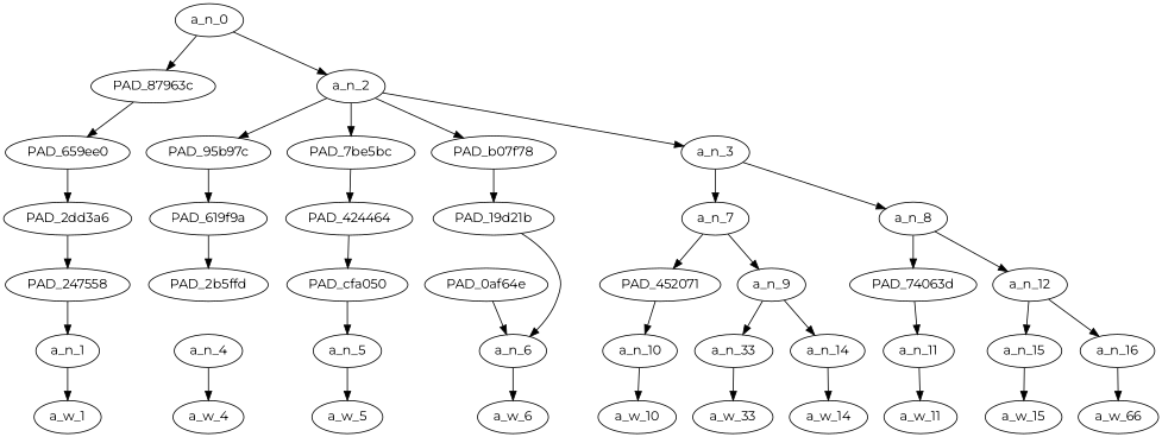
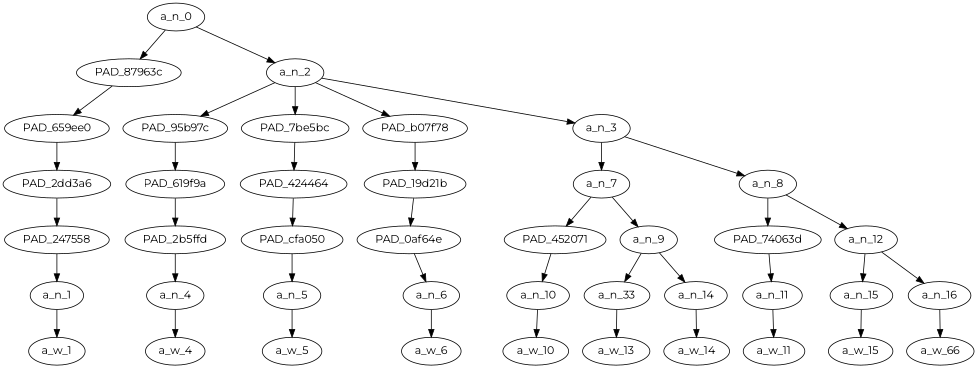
  strict digraph {
    fontname=Montserrat
    node [div_dir=1 fontname=Montserrat index=0 level=1 text_span="[0]" value=0.05883676]
    edge [fontname=Montserrat]
    a_n_0 [level=6 text_span="[0, 1, 2, 3, 4, 5, 6, 7, 8, 9]" value=0.99999999]
    PAD_87963c [level=5]
    a_n_2 [index=1 level=5 text_span="[1, 2, 3, 4, 5, 6, 7, 8, 9]" value=0.94062653]
    PAD_659ee0 [level=4]
    PAD_95b97c [div_dir=-1 index=2 level=4 text_span="[7]" value=0.15892286]
    PAD_7be5bc [div_dir=-1 index=3 level=4 text_span="[8]" value=0.08473187]
    PAD_b07f78 [index=4 level=4 text_span="[9]" value=0.11735732]
    a_n_3 [index=1 level=4 text_span="[1, 2, 3, 4, 5, 6]" value=0.57921297]
    PAD_2dd3a6 [level=3]
    PAD_619f9a [div_dir=-1 index=3 level=3 text_span="[7]" value=0.15892286]
    PAD_424464 [div_dir=-1 index=4 level=3 text_span="[8]" value=0.08473187]
    PAD_19d21b [index=5 level=3 text_span="[9]" value=0.11735732]
    a_n_7 [index=1 level=3 text_span="[1, 2, 3]" value=0.22526550]
    a_n_8 [div_dir=-1 index=2 level=3 text_span="[4, 5, 6]" value=0.35342572]
    PAD_247558 [level=2]
    a_n_1
    a_w_1 [div_dir=0 level=0 value=there]
    PAD_2b5ffd [div_dir=-1 index=5 level=2 text_span="[7]" value=0.15892286]
    PAD_cfa050 [div_dir=-1 index=6 level=2 text_span="[8]" value=0.08473187]
    PAD_0af64e [index=7 level=2 text_span="[9]" value=0.11735732]
    PAD_452071 [index=2 level=2 text_span="[3]" value=0.08634126]
    a_n_9 [index=1 level=2 text_span="[1, 2]" value=0.13802195]
    PAD_74063d [index=3 level=2 text_span="[4]" value=0.05715930]
    a_n_12 [div_dir=-1 index=4 level=2 text_span="[5, 6]" value=0.29608692]
    a_n_4 [div_dir=-1 index=7 text_span="[7]" value=0.15892286]
    a_w_4 [div_dir=0 index=7 level=0 text_span="[7]" value=tho]
    a_n_5 [div_dir=-1 index=8 text_span="[8]" value=0.08473187]
    a_w_5 [div_dir=0 index=8 level=0 text_span="[8]" value="😭"]
    a_n_6 [index=9 text_span="[9]" value=0.11735732]
    a_w_6 [div_dir=0 index=9 level=0 text_span="[9]" value="💗"]
    a_n_10 [index=3 text_span="[3]" value=0.08634126]
    n32 [index=1 label=a_n_33 text_span="[1]" value=0.06326411]
    a_n_14 [index=2 text_span="[2]" value=0.07404342]
    a_n_11 [index=4 text_span="[4]" value=0.05715930]
    a_n_15 [index=5 text_span="[5]" value=0.06916470]
    a_n_16 [div_dir=-1 index=6 text_span="[6]" value=0.22658120]
    a_w_10 [div_dir=0 index=3 level=0 text_span="[3]" value=community]
-   a_w_13 [div_dir=0 index=1 level=0 text_span="[1]" value=so label=a_w_33]
+   a_w_13 [div_dir=0 index=1 level=0 text_span="[1]" value=so]
    a_w_14 [div_dir=0 index=2 level=0 text_span="[2]" value=much]
    a_w_11 [div_dir=0 index=4 level=0 text_span="[4]" value=in]
    a_w_15 [div_dir=0 index=5 level=0 text_span="[5]" value=the]
    n42 [div_dir=0 index=6 label=a_w_66 level=0 text_span="[6]" value=ghetto]
    a_n_0 -> PAD_87963c
    a_n_0 -> a_n_2
    PAD_87963c -> PAD_659ee0
    a_n_2 -> PAD_95b97c
    a_n_2 -> PAD_7be5bc
    a_n_2 -> PAD_b07f78
    a_n_2 -> a_n_3
    PAD_659ee0 -> PAD_2dd3a6
    PAD_95b97c -> PAD_619f9a
    PAD_7be5bc -> PAD_424464
    PAD_b07f78 -> PAD_19d21b
    a_n_3 -> a_n_7
    a_n_3 -> a_n_8
    PAD_2dd3a6 -> PAD_247558
    PAD_619f9a -> PAD_2b5ffd
    PAD_424464 -> PAD_cfa050
-   PAD_19d21b -> a_n_6
+   PAD_19d21b -> PAD_0af64e
    a_n_7 -> PAD_452071
    a_n_7 -> a_n_9
    a_n_8 -> PAD_74063d
    a_n_8 -> a_n_12
    PAD_247558 -> a_n_1
    a_n_1 -> a_w_1
+   PAD_2b5ffd -> a_n_4
    PAD_cfa050 -> a_n_5
    PAD_0af64e -> a_n_6
    PAD_452071 -> a_n_10
    a_n_9 -> n32
    a_n_9 -> a_n_14
    PAD_74063d -> a_n_11
    a_n_12 -> a_n_15
    a_n_12 -> a_n_16
    a_n_4 -> a_w_4
    a_n_5 -> a_w_5
    a_n_6 -> a_w_6
    a_n_10 -> a_w_10
    n32 -> a_w_13
    a_n_14 -> a_w_14
    a_n_11 -> a_w_11
    a_n_15 -> a_w_15
    a_n_16 -> n42
  }
